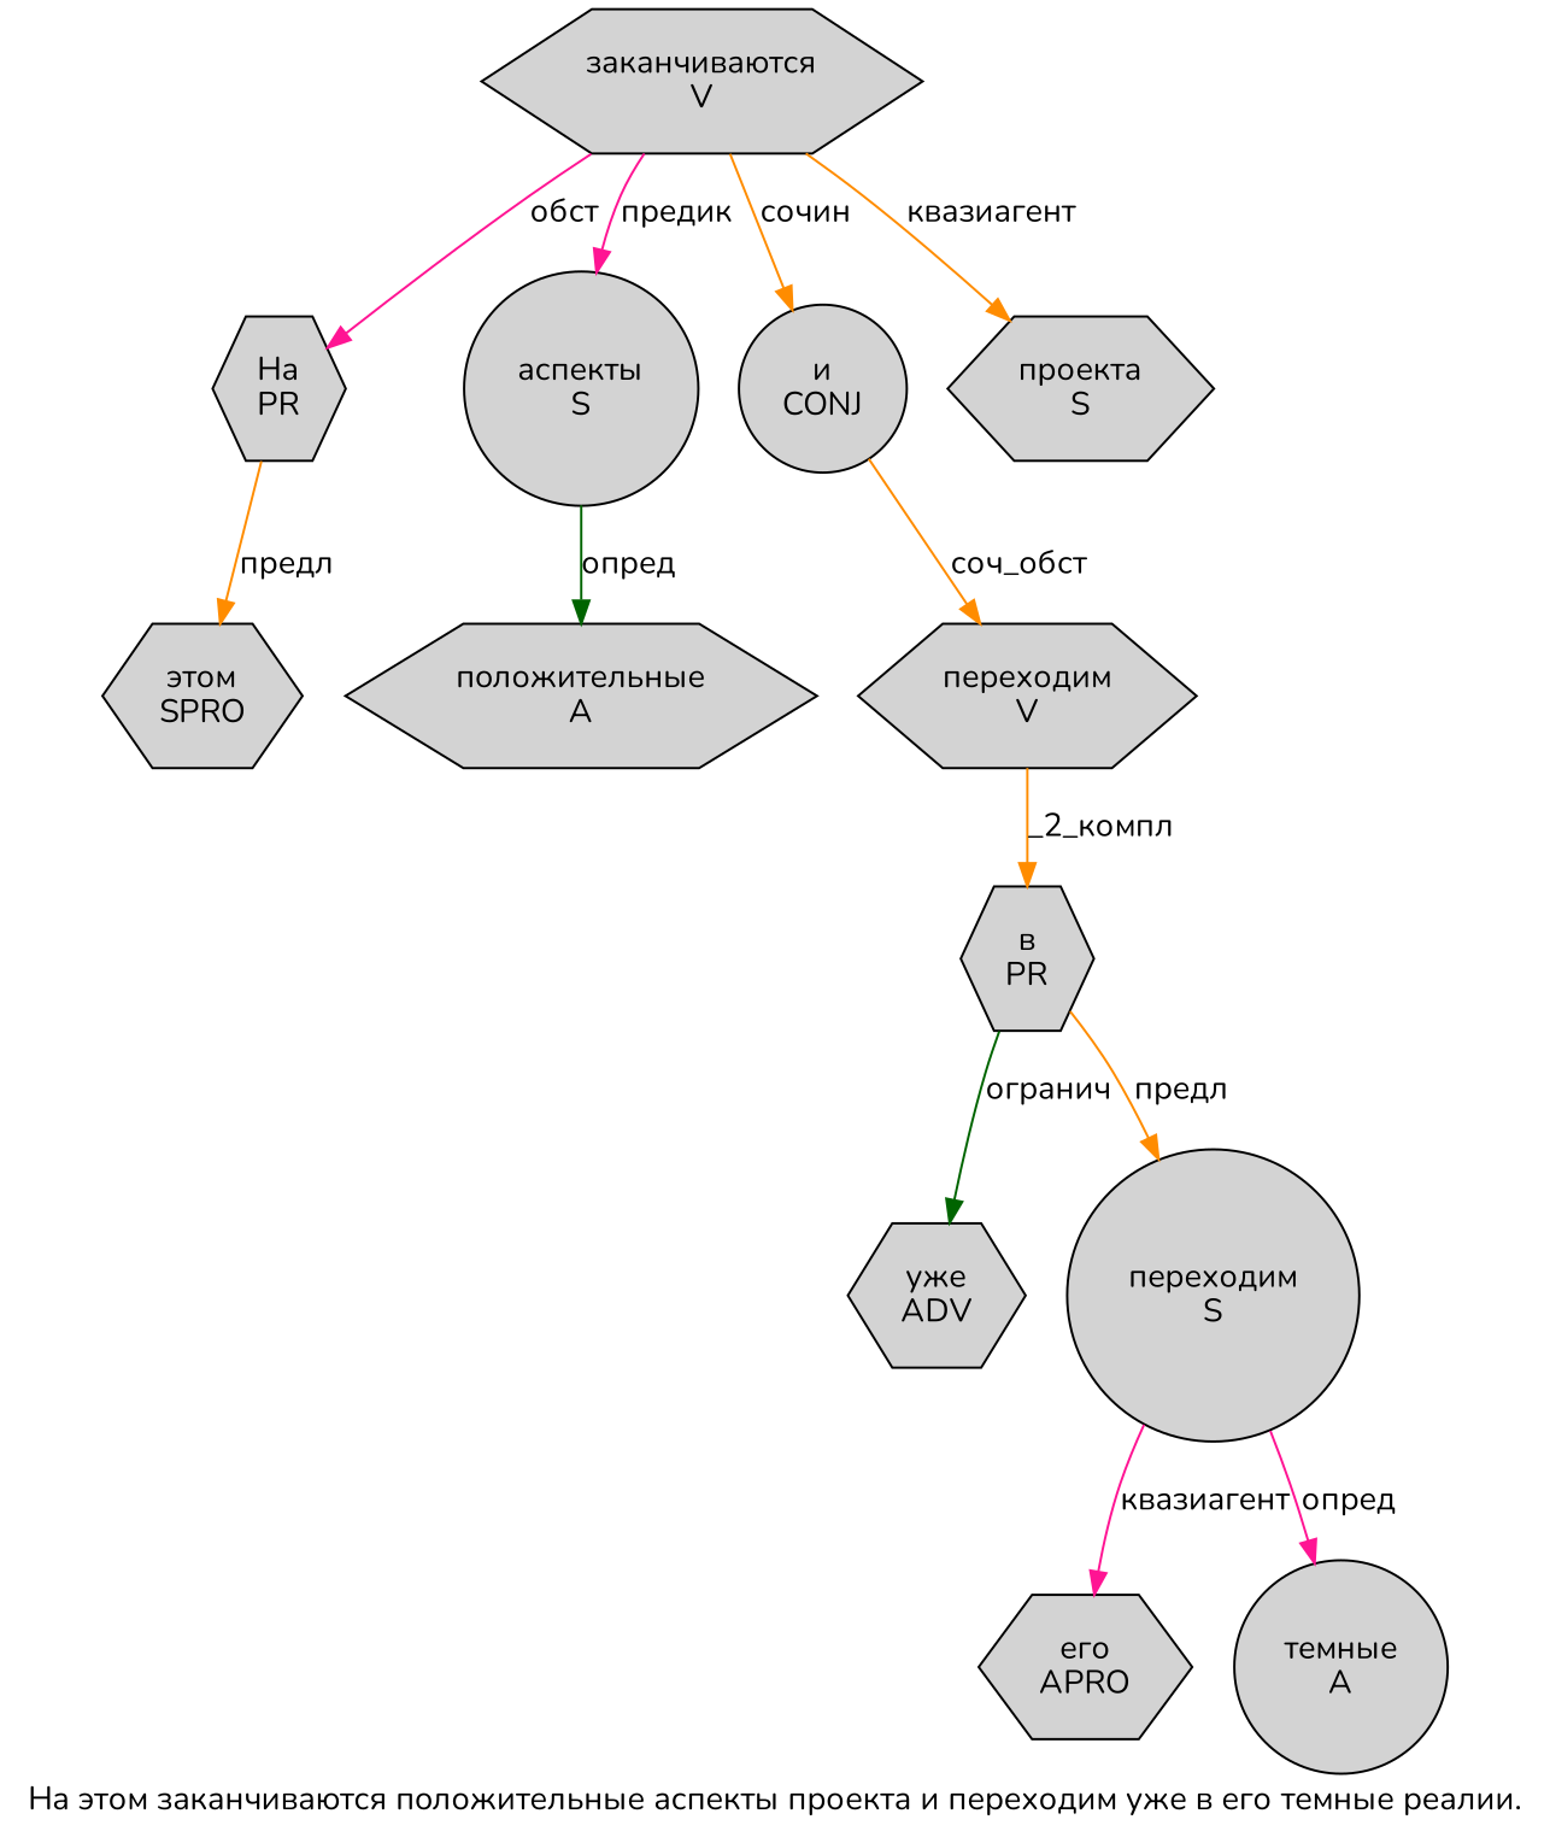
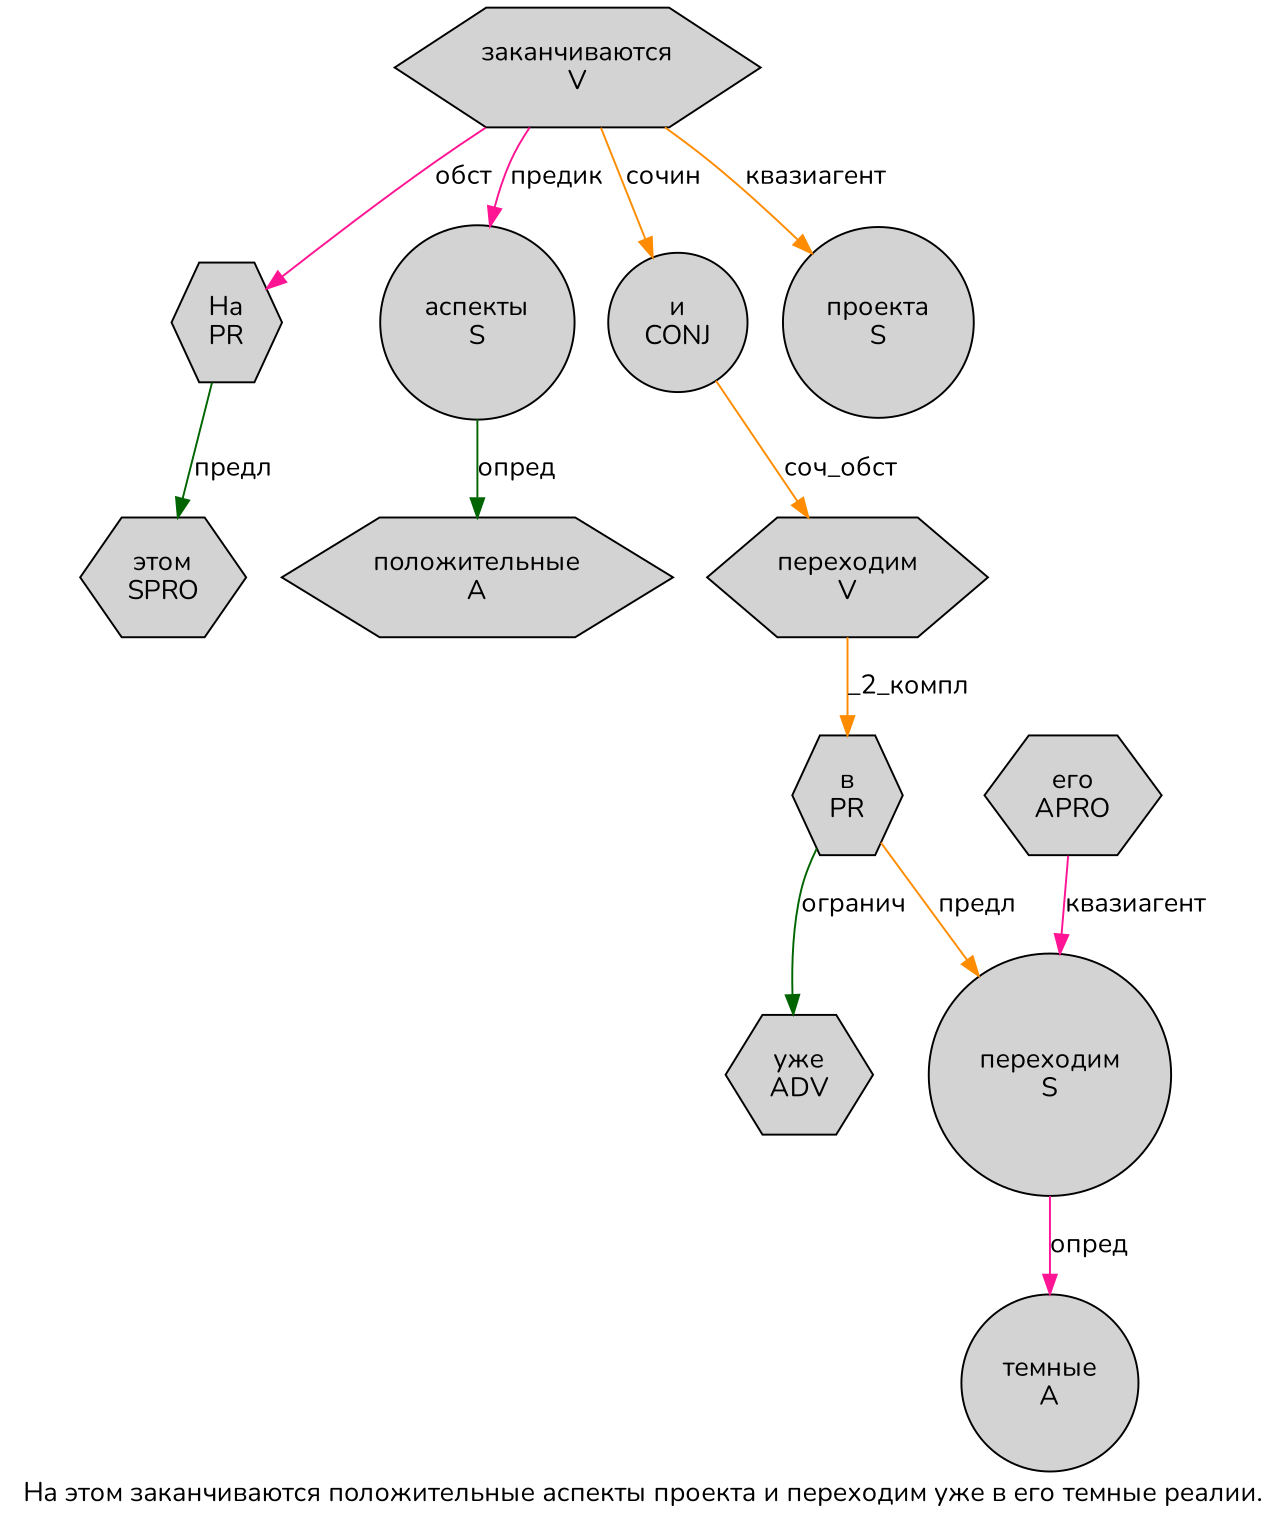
  digraph {
    fontname=Nunito
    label="На этом заканчиваются положительные аспекты проекта и переходим уже в его темные реалии."
    node [fillcolor=lightgray fontname=Nunito penwidth=1 shape=hexagon style=filled]
    edge [color=darkorange fontname=Nunito]
    n1 [label="На\nPR"]
    n2 [label="этом\nSPRO"]
    n3 [label="заканчиваются\nV"]
    n4 [label="аспекты\nS" shape=circle]
    n5 [label="и\nCONJ" shape=circle]
-   n6 [label="проекта\nS"]
+   n6 [label="проекта\nS" shape=circle]
    n7 [label="положительные\nA"]
    n8 [label="переходим\nV"]
    n9 [label="в\nPR"]
    n10 [label="уже\nADV"]
    n11 [label="переходим\nS" shape=circle]
    n12 [label="его\nAPRO"]
    n13 [label="темные\nA" shape=circle]
-   n1 -> n2 [label="предл"]
+   n1 -> n2 [color=darkgreen label="предл"]
    n3 -> n1 [color=deeppink label="обст"]
    n3 -> n4 [color=deeppink label="предик"]
    n3 -> n5 [label="сочин"]
    n3 -> n6 [label="квазиагент"]
    n4 -> n7 [color=darkgreen label="опред"]
    n5 -> n8 [label="соч_обст"]
    n8 -> n9 [label="_2_компл"]
    n9 -> n10 [color=darkgreen label="огранич"]
    n9 -> n11 [label="предл"]
-   n11 -> n12 [color=deeppink label="квазиагент"]
+   n12 -> n11 [color=deeppink label="квазиагент"]
    n11 -> n13 [color=deeppink label="опред"]
  }
